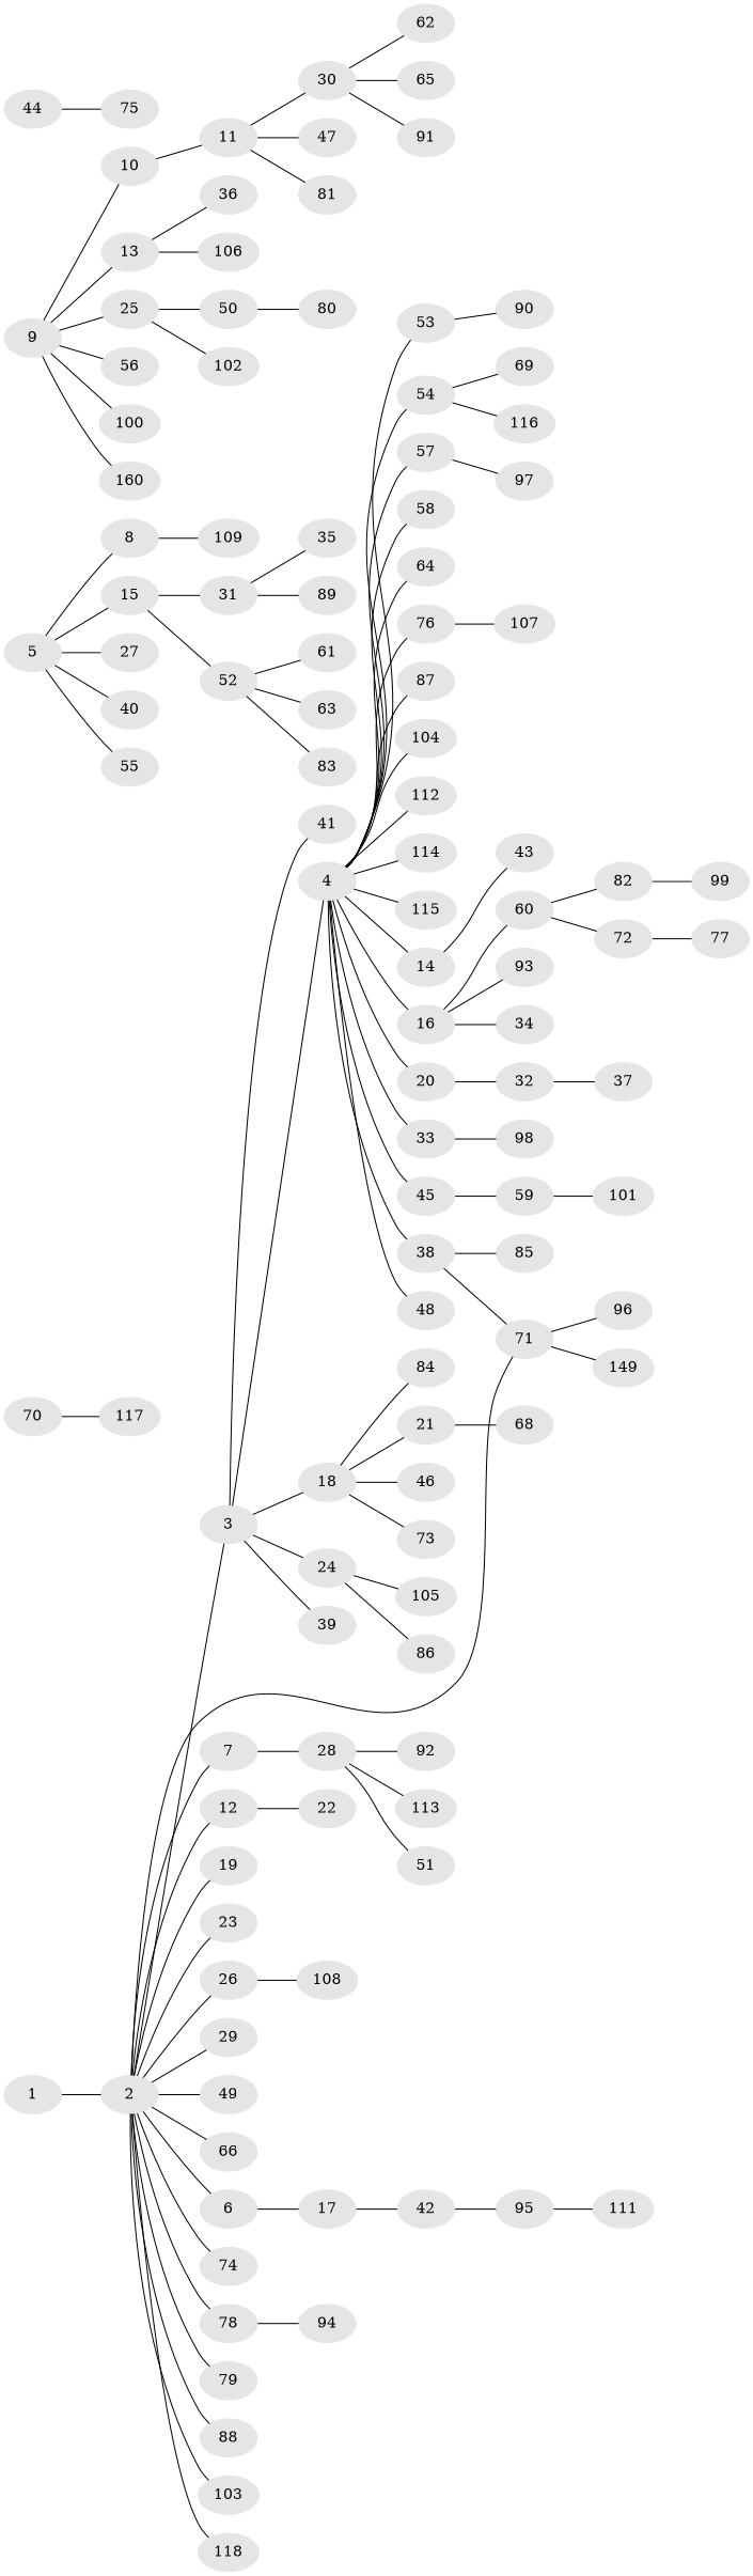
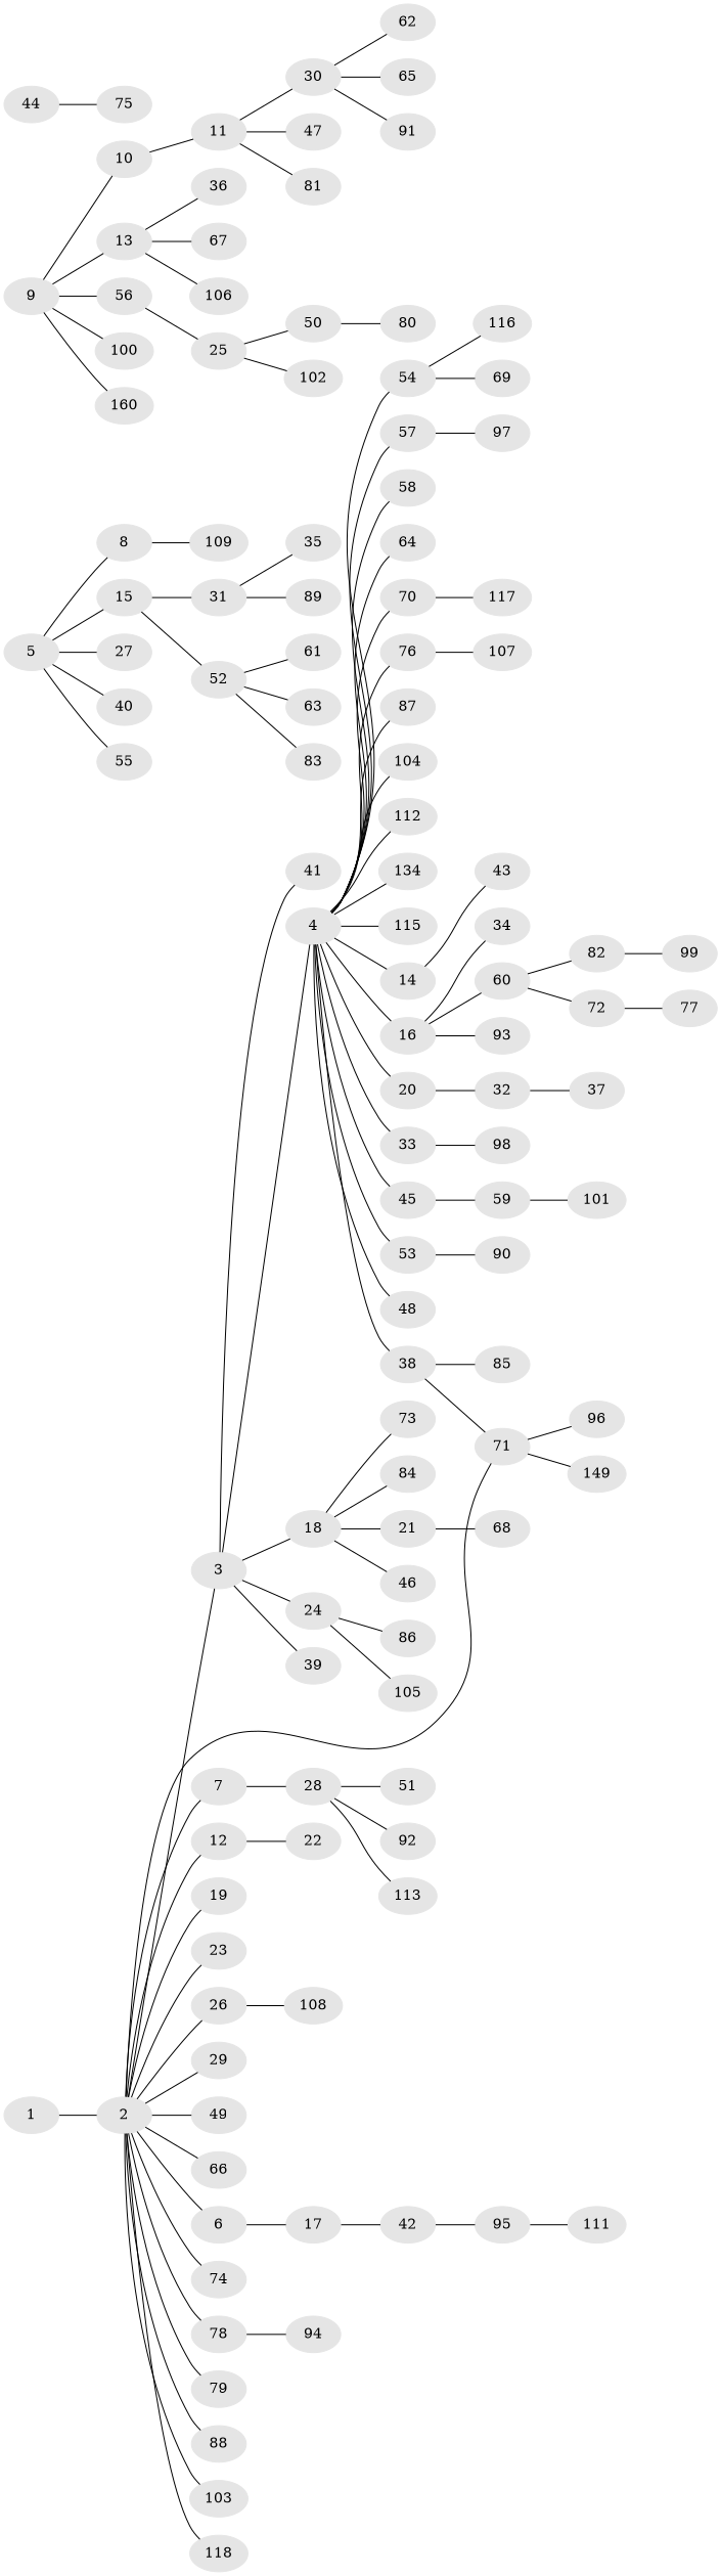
  graph {
    rankdir=LR
    node [color=gray90 style=filled]
    1
    2
    3
    6
    7
    12
    19
    23
    26
    29
    49
    66
    71
    74
    78
    79
    88
    103
    118
    4
    18
    24
    39
    41
    17
    28
    22
    108
    96
    n30 [label=149]
    94
    14
    16
    20
    33
    38
    45
    48
    53
    54
    57
    58
    64
    70
    76
    87
    104
    112
-   114
+   114 [label=134]
    115
    21
    46
    73
    84
    86
    105
    5
    8
    15
    27
    40
    55
    9
    10
    13
    25
    56
    100
    n69 [label=160]
    43
    34
    60
    93
    32
    98
    85
    59
    90
    69
    116
    97
    117
    107
    109
    31
    52
    42
    51
    92
    113
    11
    36
+   67
    106
    50
    102
    30
    47
    81
    62
    65
    91
    44
    75
    35
    89
    61
    63
    83
    72
    82
    95
    68
    37
    80
    111
    101
    77
    99
    1 -- 2
    2 -- 3
    2 -- 6
    2 -- 7
    2 -- 12
    2 -- 19
    2 -- 23
    2 -- 26
    2 -- 29
    2 -- 49
    2 -- 66
    2 -- 71
    2 -- 74
    2 -- 78
    2 -- 79
    2 -- 88
    2 -- 103
    2 -- 118
    3 -- 4
    3 -- 18
    3 -- 24
    3 -- 39
    3 -- 41
    6 -- 17
    7 -- 28
    12 -- 22
    26 -- 108
    71 -- 96
    71 -- n30
    78 -- 94
    4 -- 14
    4 -- 16
    4 -- 20
    4 -- 33
    4 -- 38
    4 -- 45
    4 -- 48
    4 -- 53
    4 -- 54
    4 -- 57
    4 -- 58
    4 -- 64
+   4 -- 70
    4 -- 76
    4 -- 87
    4 -- 104
    4 -- 112
    4 -- 114
    4 -- 115
    18 -- 21
    18 -- 46
    18 -- 73
    18 -- 84
    24 -- 86
    24 -- 105
    17 -- 42
    28 -- 51
    28 -- 92
    28 -- 113
    14 -- 43
    16 -- 34
    16 -- 60
    16 -- 93
    20 -- 32
    33 -- 98
    38 -- 71
    38 -- 85
    45 -- 59
    53 -- 90
    54 -- 69
    54 -- 116
    57 -- 97
    70 -- 117
    76 -- 107
    21 -- 68
    5 -- 8
    5 -- 15
    5 -- 27
    5 -- 40
    5 -- 55
    8 -- 109
    15 -- 31
    15 -- 52
    9 -- 10
    9 -- 13
-   9 -- 25
+   56 -- 25
    9 -- 56
    9 -- 100
    9 -- n69
    10 -- 11
    13 -- 36
+   13 -- 67
    13 -- 106
    25 -- 50
    25 -- 102
    60 -- 72
    60 -- 82
    32 -- 37
    59 -- 101
    31 -- 35
    31 -- 89
    52 -- 61
    52 -- 63
    52 -- 83
    42 -- 95
    11 -- 30
    11 -- 47
    11 -- 81
    50 -- 80
    30 -- 62
    30 -- 65
    30 -- 91
    44 -- 75
    72 -- 77
    82 -- 99
    95 -- 111
  }
